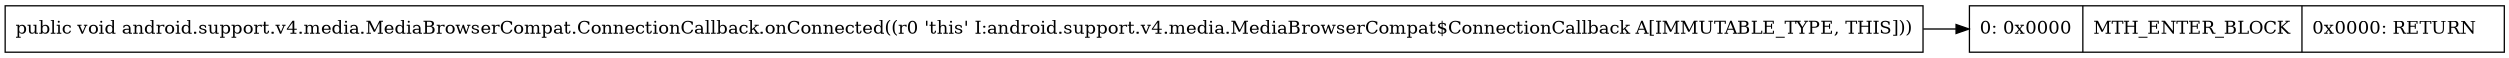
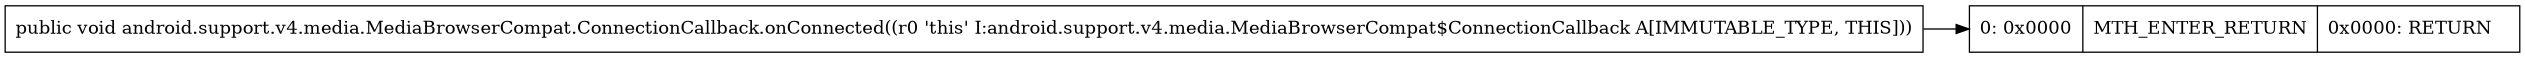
  digraph {
    rankdir=LR
    node [shape=record]
-   n1 [label="{0\:\ 0x0000|MTH_ENTER_BLOCK\l|0x0000: RETURN   \l}"]
+   n1 [label="{0\:\ 0x0000|MTH_ENTER_RETURN\l|0x0000: RETURN   \l}"]
    n2 [label="{public void android.support.v4.media.MediaBrowserCompat.ConnectionCallback.onConnected((r0 'this' I:android.support.v4.media.MediaBrowserCompat$ConnectionCallback A[IMMUTABLE_TYPE, THIS])) }"]
    n2 -> n1
  }
